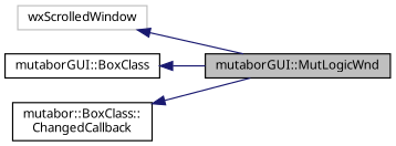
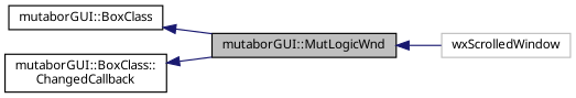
  digraph {
    rankdir=LR
    node [color=black fillcolor=white fontname=Sans fontsize=10 shape=record style=filled]
    edge [color=midnightblue dir=back fontname=Sans fontsize=10 labelfontname=Sans labelfontsize=10 style=solid]
    n1 [fillcolor=grey75 fontcolor=black height=0.2 label="mutaborGUI::MutLogicWnd" width=0.4]
    n2 [color=grey75 height=0.2 label=wxScrolledWindow width=0.4]
    n3 [height=0.2 label="mutaborGUI::BoxClass" width=0.4]
-   n4 [height=0.2 label="mutabor::BoxClass::\lChangedCallback" width=0.4]
-   n2 -> n1
+   n4 [height=0.2 label="mutaborGUI::BoxClass::\lChangedCallback" width=0.4]
+   n1 -> n2
    n3 -> n1
    n4 -> n1
  }
